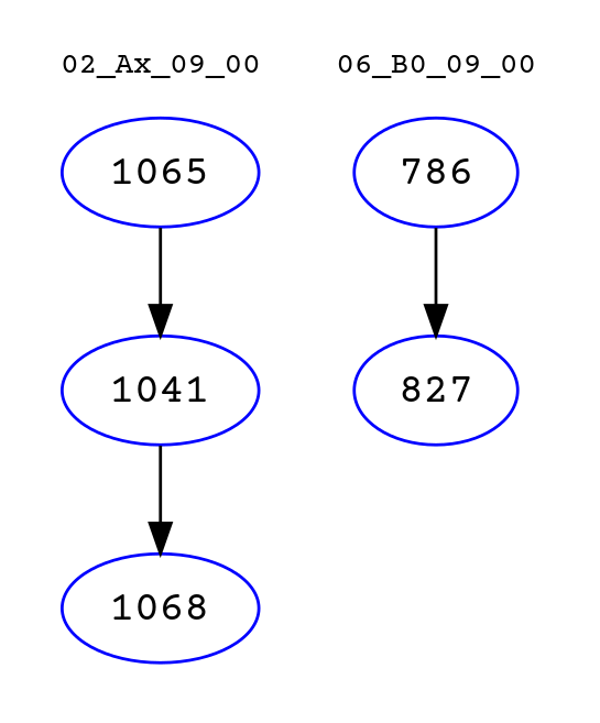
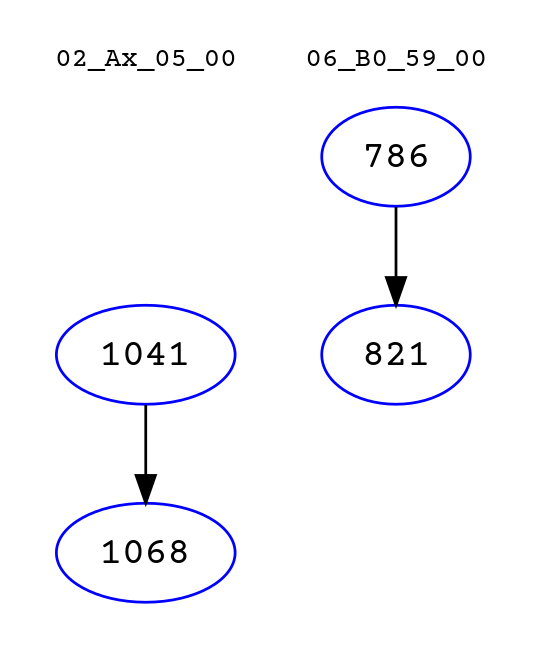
  digraph {
    fontname="Courier Prime"
    node [color=blue fontname="Courier Prime"]
    edge [color=black fontname="Courier Prime"]
-   n1 [label=1065]
    n2 [label=1041]
    n3 [label=1068]
    n4 [label=786]
-   n5 [label=827]
+   n5 [label=821]
    subgraph cluster_1 {
      color=white
      fontsize=10
-     label="02_Ax_09_00"
-     n1
+     label="02_Ax_05_00"
      n2
      n3
    }
    subgraph cluster_2 {
      color=white
      fontsize=10
-     label="06_B0_09_00"
+     label="06_B0_59_00"
      n4
      n5
    }
-   n1 -> n2
    n2 -> n3
    n4 -> n5
  }
